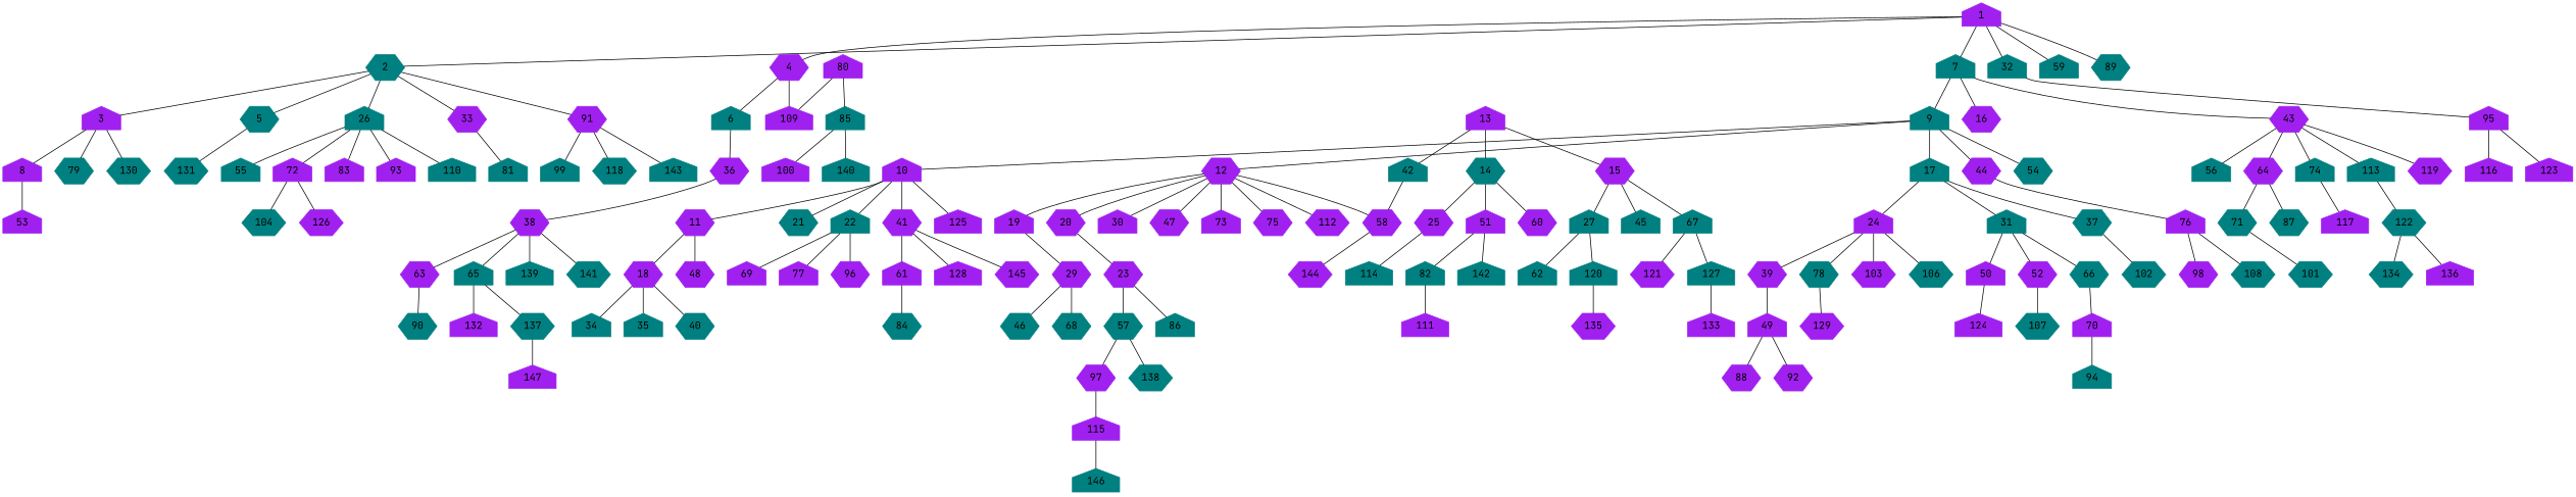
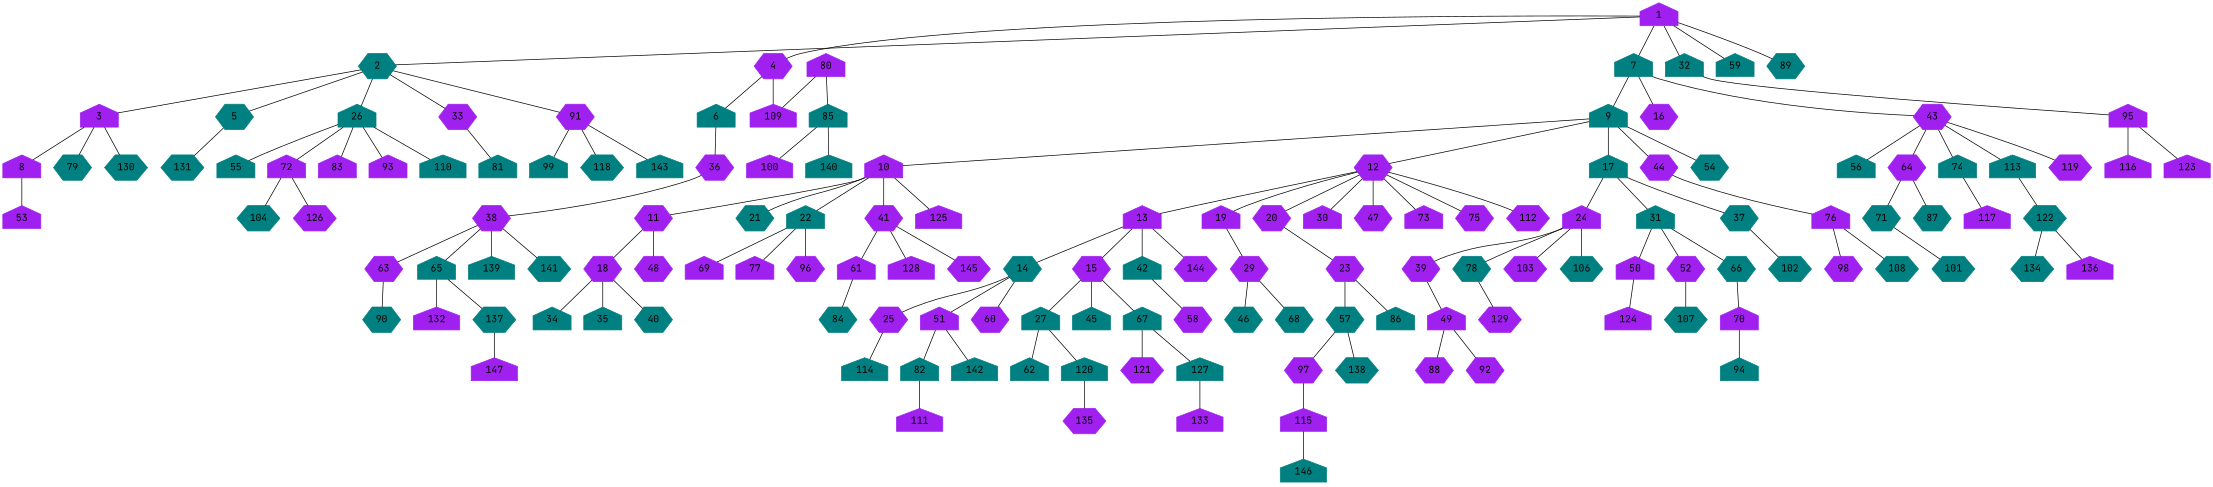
  graph {
    fontname="JetBrains Mono"
    node [color=purple fontname="JetBrains Mono" shape=house style=filled]
    edge [fontname="JetBrains Mono"]
    1
    2 [color=teal shape=hexagon]
    4 [shape=hexagon]
    7 [color=teal]
    32 [color=teal]
    59 [color=teal]
    89 [color=teal shape=hexagon]
    3
    5 [color=teal shape=hexagon]
    26 [color=teal]
    33 [shape=hexagon]
    91 [shape=hexagon]
    6 [color=teal]
    109
    9 [color=teal]
    16 [shape=hexagon]
    43 [shape=hexagon]
    95
    8
    79 [color=teal shape=hexagon]
    130 [color=teal shape=hexagon]
    131 [color=teal shape=hexagon]
    55 [color=teal]
    72
    83
    93
    110 [color=teal]
    81 [color=teal]
    99 [color=teal]
    118 [color=teal shape=hexagon]
    143 [color=teal]
    53
    36 [shape=hexagon]
    80
    85 [color=teal]
    38 [shape=hexagon]
    10
    12 [shape=hexagon]
    17 [color=teal]
    44 [shape=hexagon]
    54 [color=teal shape=hexagon]
    56 [color=teal]
    64 [shape=hexagon]
    74 [color=teal]
    113 [color=teal]
    119 [shape=hexagon]
    11 [shape=hexagon]
    21 [color=teal shape=hexagon]
    22 [color=teal]
    41 [shape=hexagon]
    125
    13
    19
    20 [shape=hexagon]
    30
    47 [shape=hexagon]
    73
    75 [shape=hexagon]
    112 [shape=hexagon]
    24
    31 [color=teal]
    37 [color=teal shape=hexagon]
    76
    18 [shape=hexagon]
    48 [shape=hexagon]
    69
    77
    96 [shape=hexagon]
    61
    128
    145 [shape=hexagon]
    34 [color=teal]
    35 [color=teal]
    40 [color=teal shape=hexagon]
    14 [color=teal shape=hexagon]
    15 [shape=hexagon]
    42 [color=teal]
    144 [shape=hexagon]
    29 [shape=hexagon]
    23 [shape=hexagon]
    25 [shape=hexagon]
    51
    60 [shape=hexagon]
    27 [color=teal]
    45 [color=teal]
    67 [color=teal]
    58 [shape=hexagon]
    114 [color=teal]
    82 [color=teal]
    142 [color=teal]
    62 [color=teal]
    120 [color=teal]
    121 [shape=hexagon]
    127 [color=teal]
    39 [shape=hexagon]
    78 [color=teal shape=hexagon]
    103 [shape=hexagon]
    106 [color=teal shape=hexagon]
    50
    52 [shape=hexagon]
    66 [color=teal shape=hexagon]
    102 [color=teal shape=hexagon]
    46 [color=teal shape=hexagon]
    68 [color=teal shape=hexagon]
    57 [color=teal shape=hexagon]
    86 [color=teal]
    97 [shape=hexagon]
    138 [color=teal shape=hexagon]
    49
    129 [shape=hexagon]
    104 [color=teal shape=hexagon]
    126 [shape=hexagon]
    135 [shape=hexagon]
    124
    107 [color=teal shape=hexagon]
    70
    116
    123
    63 [shape=hexagon]
    65 [color=teal]
    139 [color=teal]
    141 [color=teal shape=hexagon]
    90 [color=teal shape=hexagon]
    132
    137 [color=teal shape=hexagon]
    88 [shape=hexagon]
    92 [shape=hexagon]
    84 [color=teal shape=hexagon]
    71 [color=teal shape=hexagon]
    87 [color=teal shape=hexagon]
    117
    122 [color=teal shape=hexagon]
    98 [shape=hexagon]
    108 [color=teal shape=hexagon]
    111
    115
    101 [color=teal shape=hexagon]
    147
    94 [color=teal]
    133
    100
    140 [color=teal]
    146 [color=teal]
    134 [color=teal shape=hexagon]
    136
    1 -- 2
    1 -- 4
    1 -- 7
    1 -- 32
    1 -- 59
    1 -- 89
    2 -- 3
    2 -- 5
    2 -- 26
    2 -- 33
    2 -- 91
    4 -- 6
    4 -- 109
    7 -- 9
    7 -- 16
    7 -- 43
    32 -- 95
    3 -- 8
    3 -- 79
    3 -- 130
    5 -- 131
    26 -- 55
    26 -- 72
    26 -- 83
    26 -- 93
    26 -- 110
    33 -- 81
    91 -- 99
    91 -- 118
    91 -- 143
    6 -- 36
    9 -- 10
    9 -- 12
    9 -- 17
    9 -- 44
    9 -- 54
    43 -- 56
    43 -- 64
    43 -- 74
    43 -- 113
    43 -- 119
    95 -- 116
    95 -- 123
    8 -- 53
    72 -- 104
    72 -- 126
    36 -- 38
    80 -- 109
    80 -- 85
    85 -- 100
    85 -- 140
    38 -- 63
    38 -- 65
    38 -- 139
    38 -- 141
    10 -- 11
    10 -- 21
    10 -- 22
    10 -- 41
    10 -- 125
-   12 -- 58
+   12 -- 13
    12 -- 19
    12 -- 20
    12 -- 30
    12 -- 47
    12 -- 73
    12 -- 75
    12 -- 112
    17 -- 24
    17 -- 31
    17 -- 37
    44 -- 76
    64 -- 71
    64 -- 87
    74 -- 117
    113 -- 122
    11 -- 18
    11 -- 48
    22 -- 69
    22 -- 77
    22 -- 96
    41 -- 61
    41 -- 128
    41 -- 145
    13 -- 14
    13 -- 15
    13 -- 42
-   58 -- 144
+   13 -- 144
    19 -- 29
    20 -- 23
    24 -- 39
    24 -- 78
    24 -- 103
    24 -- 106
    31 -- 50
    31 -- 52
    31 -- 66
    37 -- 102
    76 -- 98
    76 -- 108
    18 -- 34
    18 -- 35
    18 -- 40
    61 -- 84
    14 -- 25
    14 -- 51
    14 -- 60
    15 -- 27
    15 -- 45
    15 -- 67
    42 -- 58
    29 -- 46
    29 -- 68
    23 -- 57
    23 -- 86
    25 -- 114
    51 -- 82
    51 -- 142
    27 -- 62
    27 -- 120
    67 -- 121
    67 -- 127
    82 -- 111
    120 -- 135
    127 -- 133
    39 -- 49
    78 -- 129
    50 -- 124
    52 -- 107
    66 -- 70
    57 -- 97
    57 -- 138
    97 -- 115
    49 -- 88
    49 -- 92
    70 -- 94
    63 -- 90
    65 -- 132
    65 -- 137
    137 -- 147
    71 -- 101
    122 -- 134
    122 -- 136
    115 -- 146
  }
